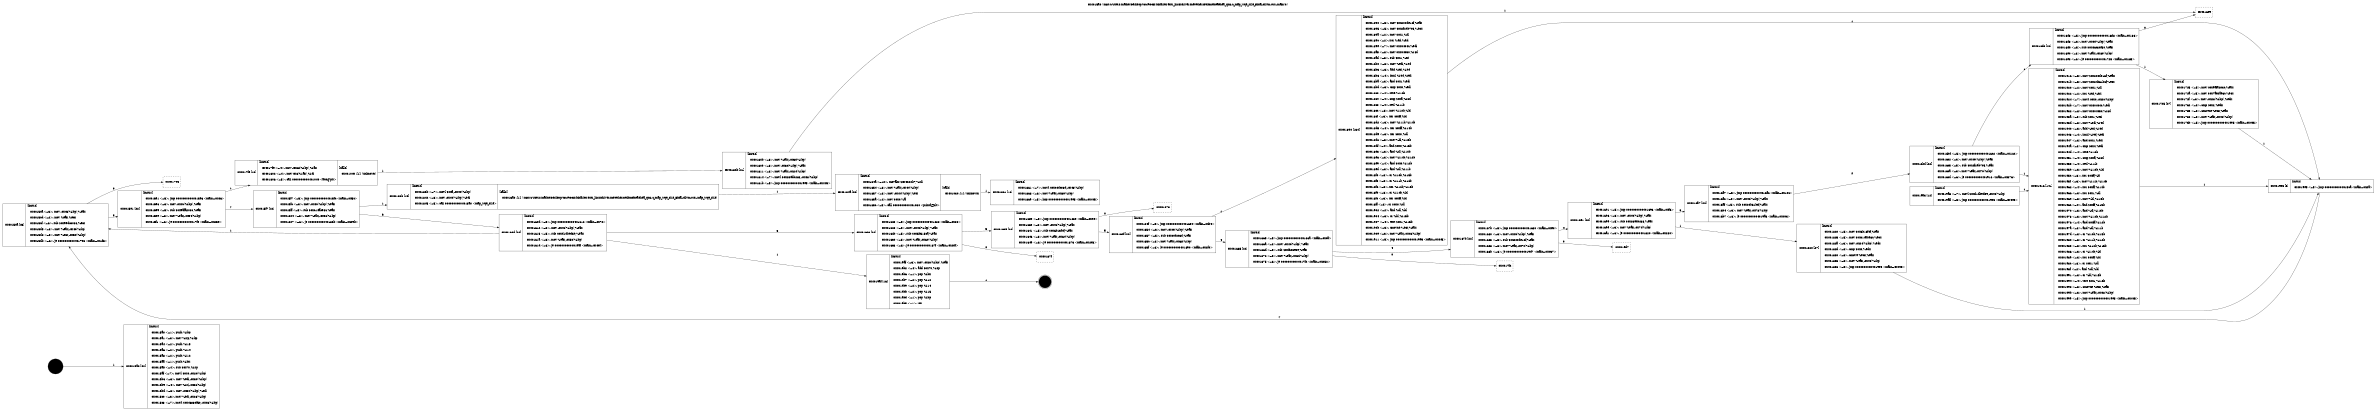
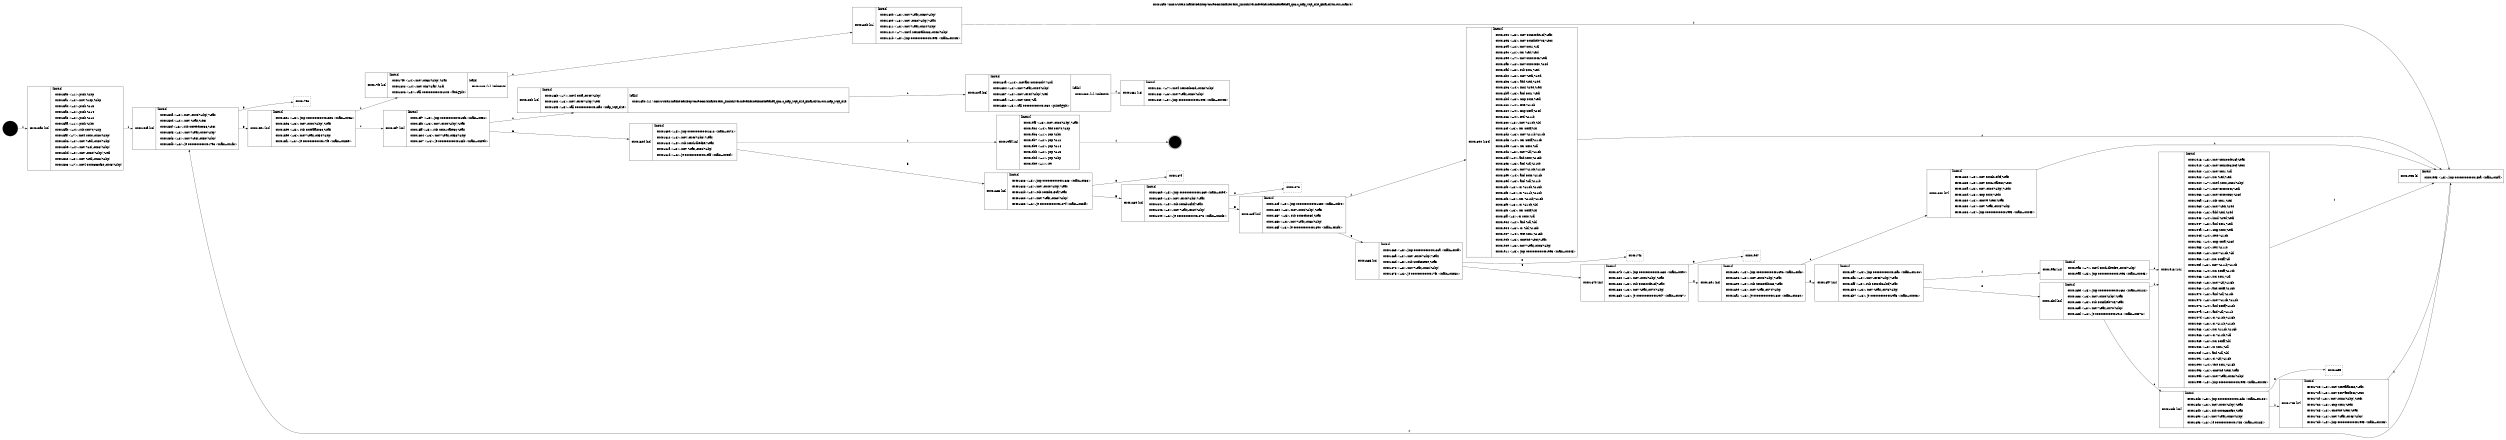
  digraph {
    label="0x4015a0 (/mnt/c/Users/mathe/Desktop/tcc/POCII/binaries/extr_linuxdriversnetethernetibmeheaehea_qmr.c_map_wqe_size_Final-ollvm.out::main(0))"
    labelloc=t
    rankdir=LR
    node [shape=record]
    Entry [fillcolor=black height=0.3 shape=circle style=filled width=0.3]
    n2 [label="{\n     0x4015a0 [42]\l\n     | [instrs]\l\n     &nbsp;&nbsp;0x4015a0 \<+1\>: push %rbp\l\n     &nbsp;&nbsp;0x4015a1 \<+3\>: mov %rsp,%rbp\l\n     &nbsp;&nbsp;0x4015a4 \<+2\>: push %r15\l\n     &nbsp;&nbsp;0x4015a6 \<+2\>: push %r14\l\n     &nbsp;&nbsp;0x4015a8 \<+2\>: push %r12\l\n     &nbsp;&nbsp;0x4015aa \<+1\>: push %rbx\l\n     &nbsp;&nbsp;0x4015ab \<+4\>: sub $0x70,%rsp\l\n     &nbsp;&nbsp;0x4015af \<+7\>: movl $0x0,-0x2c(%rbp)\l\n     &nbsp;&nbsp;0x4015b6 \<+3\>: mov %edi,-0x30(%rbp)\l\n     &nbsp;&nbsp;0x4015b9 \<+4\>: mov %rsi,-0x38(%rbp)\l\n     &nbsp;&nbsp;0x4015bd \<+3\>: mov -0x30(%rbp),%edi\l\n     &nbsp;&nbsp;0x4015c0 \<+3\>: mov %edi,-0x28(%rbp)\l\n     &nbsp;&nbsp;0x4015c3 \<+7\>: movl $0x46c30f50,-0x48(%rbp)\l\n  }"]
    n3 [label="{\n     0x4015ca [23]\l\n     | [instrs]\l\n     &nbsp;&nbsp;0x4015ca \<+3\>: mov -0x48(%rbp),%eax\l\n     &nbsp;&nbsp;0x4015cd \<+2\>: mov %eax,%ecx\l\n     &nbsp;&nbsp;0x4015cf \<+6\>: sub $0x99dcc036,%ecx\l\n     &nbsp;&nbsp;0x4015d5 \<+3\>: mov %eax,-0x4c(%rbp)\l\n     &nbsp;&nbsp;0x4015d8 \<+3\>: mov %ecx,-0x50(%rbp)\l\n     &nbsp;&nbsp;0x4015db \<+6\>: je 0000000000401793 \<main+0x1f3\>\l\n  }"]
    n4 [label="{\n     0x401793\l\n  }" style=dashed]
    n5 [label="{\n     0x4015e1 [22]\l\n     | [instrs]\l\n     &nbsp;&nbsp;0x4015e1 \<+5\>: jmp 00000000004015e6 \<main+0x46\>\l\n     &nbsp;&nbsp;0x4015e6 \<+3\>: mov -0x4c(%rbp),%eax\l\n     &nbsp;&nbsp;0x4015e9 \<+5\>: sub $0x9afa203c,%eax\l\n     &nbsp;&nbsp;0x4015ee \<+3\>: mov %eax,-0x54(%rbp)\l\n     &nbsp;&nbsp;0x4015f1 \<+6\>: je 00000000004017fe \<main+0x25e\>\l\n  }"]
    n6 [label="{\n     0x4017fe [13]\l\n     | [instrs]\l\n     &nbsp;&nbsp;0x4017fe \<+4\>: mov -0x38(%rbp),%rax\l\n     &nbsp;&nbsp;0x401802 \<+4\>: mov 0x8(%rax),%rdi\l\n     &nbsp;&nbsp;0x401806 \<+5\>: call 0000000000401040 \<atoi@plt\>\l\n     | [calls]\l\n     &nbsp;&nbsp;0x401040 \{1\} (unknown)\l\n  }"]
    n7 [label="{\n     0x4015f7 [22]\l\n     | [instrs]\l\n     &nbsp;&nbsp;0x4015f7 \<+5\>: jmp 00000000004015fc \<main+0x5c\>\l\n     &nbsp;&nbsp;0x4015fc \<+3\>: mov -0x4c(%rbp),%eax\l\n     &nbsp;&nbsp;0x4015ff \<+5\>: sub $0xc14abe8c,%eax\l\n     &nbsp;&nbsp;0x401604 \<+3\>: mov %eax,-0x58(%rbp)\l\n     &nbsp;&nbsp;0x401607 \<+6\>: je 000000000040183b \<main+0x29b\>\l\n  }"]
    n8 [label="{\n     0x40180b [21]\l\n     | [instrs]\l\n     &nbsp;&nbsp;0x40180b \<+3\>: mov %eax,-0x3c(%rbp)\l\n     &nbsp;&nbsp;0x40180e \<+3\>: mov -0x3c(%rbp),%eax\l\n     &nbsp;&nbsp;0x401811 \<+3\>: mov %eax,-0x24(%rbp)\l\n     &nbsp;&nbsp;0x401814 \<+7\>: movl $0x23ebb288,-0x48(%rbp)\l\n     &nbsp;&nbsp;0x40181b \<+5\>: jmp 00000000004019e5 \<main+0x445\>\l\n  }"]
    n9 [label="{\n     0x40183b [15]\l\n     | [instrs]\l\n     &nbsp;&nbsp;0x40183b \<+7\>: movl $0xa,-0x40(%rbp)\l\n     &nbsp;&nbsp;0x401842 \<+3\>: mov -0x40(%rbp),%edi\l\n     &nbsp;&nbsp;0x401845 \<+5\>: call 00000000004013a0 \<map_wqe_size\>\l\n     | [calls]\l\n     &nbsp;&nbsp;0x4013a0 \{1\} (/mnt/c/Users/mathe/Desktop/tcc/POCII/binaries/extr_linuxdriversnetethernetibmeheaehea_qmr.c_map_wqe_size_Final-ollvm.out::map_wqe_size)\l\n  }"]
    n10 [label="{\n     0x40160d [22]\l\n     | [instrs]\l\n     &nbsp;&nbsp;0x40160d \<+5\>: jmp 0000000000401612 \<main+0x72\>\l\n     &nbsp;&nbsp;0x401612 \<+3\>: mov -0x4c(%rbp),%eax\l\n     &nbsp;&nbsp;0x401615 \<+5\>: sub $0xd1db9d59,%eax\l\n     &nbsp;&nbsp;0x40161a \<+3\>: mov %eax,-0x5c(%rbp)\l\n     &nbsp;&nbsp;0x40161d \<+6\>: je 00000000004019af \<main+0x40f\>\l\n  }"]
    Exit [fillcolor=black height=0.3 peripheries=2 shape=circle style=filled width=0.3]
    n12 [label="{\n     0x4019e5 [5]\l\n     | [instrs]\l\n     &nbsp;&nbsp;0x4019e5 \<+5\>: jmp 00000000004015ca \<main+0x2a\>\l\n  }"]
    n13 [label="{\n     0x40184a [23]\l\n     | [instrs]\l\n     &nbsp;&nbsp;0x40184a \<+10\>: movabs $0x4020b7,%rdi\l\n     &nbsp;&nbsp;0x401854 \<+3\>: mov %eax,-0x44(%rbp)\l\n     &nbsp;&nbsp;0x401857 \<+3\>: mov -0x44(%rbp),%esi\l\n     &nbsp;&nbsp;0x40185a \<+2\>: mov $0x0,%al\l\n     &nbsp;&nbsp;0x40185c \<+5\>: call 0000000000401030 \<printf@plt\>\l\n     | [calls]\l\n     &nbsp;&nbsp;0x401030 \{1\} (unknown)\l\n  }"]
    n14 [label="{\n     0x4019af [16]\l\n     | [instrs]\l\n     &nbsp;&nbsp;0x4019af \<+3\>: mov -0x2c(%rbp),%eax\l\n     &nbsp;&nbsp;0x4019b2 \<+4\>: add $0x70,%rsp\l\n     &nbsp;&nbsp;0x4019b6 \<+1\>: pop %rbx\l\n     &nbsp;&nbsp;0x4019b7 \<+2\>: pop %r12\l\n     &nbsp;&nbsp;0x4019b9 \<+2\>: pop %r14\l\n     &nbsp;&nbsp;0x4019bb \<+2\>: pop %r15\l\n     &nbsp;&nbsp;0x4019bd \<+1\>: pop %rbp\l\n     &nbsp;&nbsp;0x4019be \<+1\>: ret\l\n  }"]
    n15 [label="{\n     0x401623 [22]\l\n     | [instrs]\l\n     &nbsp;&nbsp;0x401623 \<+5\>: jmp 0000000000401628 \<main+0x88\>\l\n     &nbsp;&nbsp;0x401628 \<+3\>: mov -0x4c(%rbp),%eax\l\n     &nbsp;&nbsp;0x40162b \<+5\>: sub $0x5b515ca,%eax\l\n     &nbsp;&nbsp;0x401630 \<+3\>: mov %eax,-0x60(%rbp)\l\n     &nbsp;&nbsp;0x401633 \<+6\>: je 000000000040187f \<main+0x2df\>\l\n  }"]
    n16 [label="{\n     0x401861 [18]\l\n     | [instrs]\l\n     &nbsp;&nbsp;0x401861 \<+7\>: movl $0xc4dc08d,-0x48(%rbp)\l\n     &nbsp;&nbsp;0x401868 \<+6\>: mov %eax,-0x8c(%rbp)\l\n     &nbsp;&nbsp;0x40186e \<+5\>: jmp 00000000004019e5 \<main+0x445\>\l\n  }"]
    n17 [label="{\n     0x40187f\l\n  }" style=dashed]
    n18 [label="{\n     0x401639 [22]\l\n     | [instrs]\l\n     &nbsp;&nbsp;0x401639 \<+5\>: jmp 000000000040163e \<main+0x9e\>\l\n     &nbsp;&nbsp;0x40163e \<+3\>: mov -0x4c(%rbp),%eax\l\n     &nbsp;&nbsp;0x401641 \<+5\>: sub $0x6b13f4f,%eax\l\n     &nbsp;&nbsp;0x401646 \<+3\>: mov %eax,-0x64(%rbp)\l\n     &nbsp;&nbsp;0x401649 \<+6\>: je 0000000000401873 \<main+0x2d3\>\l\n  }"]
    n19 [label="{\n     0x401873\l\n  }" style=dashed]
    n20 [label="{\n     0x40164f [22]\l\n     | [instrs]\l\n     &nbsp;&nbsp;0x40164f \<+5\>: jmp 0000000000401654 \<main+0xb4\>\l\n     &nbsp;&nbsp;0x401654 \<+3\>: mov -0x4c(%rbp),%eax\l\n     &nbsp;&nbsp;0x401657 \<+5\>: sub $0xc4dc08d,%eax\l\n     &nbsp;&nbsp;0x40165c \<+3\>: mov %eax,-0x68(%rbp)\l\n     &nbsp;&nbsp;0x40165f \<+6\>: je 0000000000401890 \<main+0x2f0\>\l\n  }"]
    n21 [label="{\n     0x401890 [134]\l\n     | [instrs]\l\n     &nbsp;&nbsp;0x401890 \<+5\>: mov $0x200de16f,%eax\l\n     &nbsp;&nbsp;0x401895 \<+5\>: mov $0x2f29b705,%ecx\l\n     &nbsp;&nbsp;0x40189a \<+2\>: mov $0x1,%dl\l\n     &nbsp;&nbsp;0x40189c \<+2\>: xor %esi,%esi\l\n     &nbsp;&nbsp;0x40189e \<+7\>: mov 0x40404c,%edi\l\n     &nbsp;&nbsp;0x4018a5 \<+8\>: mov 0x404050,%r8d\l\n     &nbsp;&nbsp;0x4018ad \<+3\>: sub $0x1,%esi\l\n     &nbsp;&nbsp;0x4018b0 \<+3\>: mov %edi,%r9d\l\n     &nbsp;&nbsp;0x4018b3 \<+3\>: add %esi,%r9d\l\n     &nbsp;&nbsp;0x4018b6 \<+4\>: imul %r9d,%edi\l\n     &nbsp;&nbsp;0x4018ba \<+3\>: and $0x1,%edi\l\n     &nbsp;&nbsp;0x4018bd \<+3\>: cmp $0x0,%edi\l\n     &nbsp;&nbsp;0x4018c0 \<+4\>: sete %r10b\l\n     &nbsp;&nbsp;0x4018c4 \<+4\>: cmp $0xa,%r8d\l\n     &nbsp;&nbsp;0x4018c8 \<+4\>: setl %r11b\l\n     &nbsp;&nbsp;0x4018cc \<+3\>: mov %r10b,%bl\l\n     &nbsp;&nbsp;0x4018cf \<+3\>: xor $0xff,%bl\l\n     &nbsp;&nbsp;0x4018d2 \<+3\>: mov %r11b,%r14b\l\n     &nbsp;&nbsp;0x4018d5 \<+4\>: xor $0xff,%r14b\l\n     &nbsp;&nbsp;0x4018d9 \<+3\>: xor $0x0,%dl\l\n     &nbsp;&nbsp;0x4018dc \<+3\>: mov %bl,%r15b\l\n     &nbsp;&nbsp;0x4018df \<+4\>: and $0x0,%r15b\l\n     &nbsp;&nbsp;0x4018e3 \<+3\>: and %dl,%r10b\l\n     &nbsp;&nbsp;0x4018e6 \<+3\>: mov %r14b,%r12b\l\n     &nbsp;&nbsp;0x4018e9 \<+4\>: and $0x0,%r12b\l\n     &nbsp;&nbsp;0x4018ed \<+3\>: and %dl,%r11b\l\n     &nbsp;&nbsp;0x4018f0 \<+3\>: or %r10b,%r15b\l\n     &nbsp;&nbsp;0x4018f3 \<+3\>: or %r11b,%r12b\l\n     &nbsp;&nbsp;0x4018f6 \<+3\>: xor %r12b,%r15b\l\n     &nbsp;&nbsp;0x4018f9 \<+3\>: or %r14b,%bl\l\n     &nbsp;&nbsp;0x4018fc \<+3\>: xor $0xff,%bl\l\n     &nbsp;&nbsp;0x4018ff \<+3\>: or $0x0,%dl\l\n     &nbsp;&nbsp;0x401902 \<+2\>: and %dl,%bl\l\n     &nbsp;&nbsp;0x401904 \<+3\>: or %bl,%r15b\l\n     &nbsp;&nbsp;0x401907 \<+4\>: test $0x1,%r15b\l\n     &nbsp;&nbsp;0x40190b \<+3\>: cmovne %ecx,%eax\l\n     &nbsp;&nbsp;0x40190e \<+3\>: mov %eax,-0x48(%rbp)\l\n     &nbsp;&nbsp;0x401911 \<+5\>: jmp 00000000004019e5 \<main+0x445\>\l\n  }"]
    n22 [label="{\n     0x401665 [22]\l\n     | [instrs]\l\n     &nbsp;&nbsp;0x401665 \<+5\>: jmp 000000000040166a \<main+0xca\>\l\n     &nbsp;&nbsp;0x40166a \<+3\>: mov -0x4c(%rbp),%eax\l\n     &nbsp;&nbsp;0x40166d \<+5\>: sub $0xfc03e3e,%eax\l\n     &nbsp;&nbsp;0x401672 \<+3\>: mov %eax,-0x6c(%rbp)\l\n     &nbsp;&nbsp;0x401675 \<+6\>: je 00000000004017f2 \<main+0x252\>\l\n  }"]
    n23 [label="{\n     0x4017f2\l\n  }" style=dashed]
    n24 [label="{\n     0x40167b [22]\l\n     | [instrs]\l\n     &nbsp;&nbsp;0x40167b \<+5\>: jmp 0000000000401680 \<main+0xe0\>\l\n     &nbsp;&nbsp;0x401680 \<+3\>: mov -0x4c(%rbp),%eax\l\n     &nbsp;&nbsp;0x401683 \<+5\>: sub $0x200de16f,%eax\l\n     &nbsp;&nbsp;0x401688 \<+3\>: mov %eax,-0x70(%rbp)\l\n     &nbsp;&nbsp;0x40168b \<+6\>: je 00000000004019d7 \<main+0x437\>\l\n  }"]
    n25 [label="{\n     0x4019d7\l\n  }" style=dashed]
    n26 [label="{\n     0x401691 [22]\l\n     | [instrs]\l\n     &nbsp;&nbsp;0x401691 \<+5\>: jmp 0000000000401696 \<main+0xf6\>\l\n     &nbsp;&nbsp;0x401696 \<+3\>: mov -0x4c(%rbp),%eax\l\n     &nbsp;&nbsp;0x401699 \<+5\>: sub $0x23ebb288,%eax\l\n     &nbsp;&nbsp;0x40169e \<+3\>: mov %eax,-0x74(%rbp)\l\n     &nbsp;&nbsp;0x4016a1 \<+6\>: je 0000000000401820 \<main+0x280\>\l\n  }"]
    n27 [label="{\n     0x4016e9\l\n  }" style=dashed]
    n28 [label="{\n     0x401820 [27]\l\n     | [instrs]\l\n     &nbsp;&nbsp;0x401820 \<+5\>: mov $0x6b13f4f,%eax\l\n     &nbsp;&nbsp;0x401825 \<+5\>: mov $0xc14abe8c,%ecx\l\n     &nbsp;&nbsp;0x40182a \<+3\>: mov -0x24(%rbp),%edx\l\n     &nbsp;&nbsp;0x40182d \<+3\>: cmp $0x0,%edx\l\n     &nbsp;&nbsp;0x401830 \<+3\>: cmove %ecx,%eax\l\n     &nbsp;&nbsp;0x401833 \<+3\>: mov %eax,-0x48(%rbp)\l\n     &nbsp;&nbsp;0x401836 \<+5\>: jmp 00000000004019e5 \<main+0x445\>\l\n  }"]
    n29 [label="{\n     0x4016a7 [22]\l\n     | [instrs]\l\n     &nbsp;&nbsp;0x4016a7 \<+5\>: jmp 00000000004016ac \<main+0x10c\>\l\n     &nbsp;&nbsp;0x4016ac \<+3\>: mov -0x4c(%rbp),%eax\l\n     &nbsp;&nbsp;0x4016af \<+5\>: sub $0x24b61bcf,%eax\l\n     &nbsp;&nbsp;0x4016b4 \<+3\>: mov %eax,-0x78(%rbp)\l\n     &nbsp;&nbsp;0x4016b7 \<+6\>: je 00000000004019a3 \<main+0x403\>\l\n  }"]
    n30 [label="{\n     0x401725 [27]\l\n     | [instrs]\l\n     &nbsp;&nbsp;0x401725 \<+5\>: mov $0x9afa203c,%eax\l\n     &nbsp;&nbsp;0x40172a \<+5\>: mov $0x7ae2ae6c,%ecx\l\n     &nbsp;&nbsp;0x40172f \<+3\>: mov -0x28(%rbp),%edx\l\n     &nbsp;&nbsp;0x401732 \<+3\>: cmp $0x2,%edx\l\n     &nbsp;&nbsp;0x401735 \<+3\>: cmovne %ecx,%eax\l\n     &nbsp;&nbsp;0x401738 \<+3\>: mov %eax,-0x48(%rbp)\l\n     &nbsp;&nbsp;0x40173b \<+5\>: jmp 00000000004019e5 \<main+0x445\>\l\n  }"]
    n31 [label="{\n     0x4019a3 [12]\l\n     | [instrs]\l\n     &nbsp;&nbsp;0x4019a3 \<+7\>: movl $0xd1db9d59,-0x48(%rbp)\l\n     &nbsp;&nbsp;0x4019aa \<+5\>: jmp 00000000004019e5 \<main+0x445\>\l\n  }"]
    n32 [label="{\n     0x4016bd [22]\l\n     | [instrs]\l\n     &nbsp;&nbsp;0x4016bd \<+5\>: jmp 00000000004016c2 \<main+0x122\>\l\n     &nbsp;&nbsp;0x4016c2 \<+3\>: mov -0x4c(%rbp),%eax\l\n     &nbsp;&nbsp;0x4016c5 \<+5\>: sub $0x2f29b705,%eax\l\n     &nbsp;&nbsp;0x4016ca \<+3\>: mov %eax,-0x7c(%rbp)\l\n     &nbsp;&nbsp;0x4016cd \<+6\>: je 0000000000401916 \<main+0x376\>\l\n  }"]
    n33 [label="{\n     0x4016d3 [22]\l\n     | [instrs]\l\n     &nbsp;&nbsp;0x4016d3 \<+5\>: jmp 00000000004016d8 \<main+0x138\>\l\n     &nbsp;&nbsp;0x4016d8 \<+3\>: mov -0x4c(%rbp),%eax\l\n     &nbsp;&nbsp;0x4016db \<+5\>: sub $0x46c30f50,%eax\l\n     &nbsp;&nbsp;0x4016e0 \<+3\>: mov %eax,-0x80(%rbp)\l\n     &nbsp;&nbsp;0x4016e3 \<+6\>: je 0000000000401725 \<main+0x185\>\l\n  }"]
    n34 [label="{\n     0x401916 [141]\l\n     | [instrs]\l\n     &nbsp;&nbsp;0x401916 \<+5\>: mov $0x200de16f,%eax\l\n     &nbsp;&nbsp;0x40191b \<+5\>: mov $0x24b61bcf,%ecx\l\n     &nbsp;&nbsp;0x401920 \<+2\>: mov $0x1,%dl\l\n     &nbsp;&nbsp;0x401922 \<+2\>: xor %esi,%esi\l\n     &nbsp;&nbsp;0x401924 \<+7\>: movl $0x0,-0x2c(%rbp)\l\n     &nbsp;&nbsp;0x40192b \<+7\>: mov 0x40404c,%edi\l\n     &nbsp;&nbsp;0x401932 \<+8\>: mov 0x404050,%r8d\l\n     &nbsp;&nbsp;0x40193a \<+3\>: sub $0x1,%esi\l\n     &nbsp;&nbsp;0x40193d \<+3\>: mov %edi,%r9d\l\n     &nbsp;&nbsp;0x401940 \<+3\>: add %esi,%r9d\l\n     &nbsp;&nbsp;0x401943 \<+4\>: imul %r9d,%edi\l\n     &nbsp;&nbsp;0x401947 \<+3\>: and $0x1,%edi\l\n     &nbsp;&nbsp;0x40194a \<+3\>: cmp $0x0,%edi\l\n     &nbsp;&nbsp;0x40194d \<+4\>: sete %r10b\l\n     &nbsp;&nbsp;0x401951 \<+4\>: cmp $0xa,%r8d\l\n     &nbsp;&nbsp;0x401955 \<+4\>: setl %r11b\l\n     &nbsp;&nbsp;0x401959 \<+3\>: mov %r10b,%bl\l\n     &nbsp;&nbsp;0x40195c \<+3\>: xor $0xff,%bl\l\n     &nbsp;&nbsp;0x40195f \<+3\>: mov %r11b,%r14b\l\n     &nbsp;&nbsp;0x401962 \<+4\>: xor $0xff,%r14b\l\n     &nbsp;&nbsp;0x401966 \<+3\>: xor $0x1,%dl\l\n     &nbsp;&nbsp;0x401969 \<+3\>: mov %bl,%r15b\l\n     &nbsp;&nbsp;0x40196c \<+4\>: and $0xff,%r15b\l\n     &nbsp;&nbsp;0x401970 \<+3\>: and %dl,%r10b\l\n     &nbsp;&nbsp;0x401973 \<+3\>: mov %r14b,%r12b\l\n     &nbsp;&nbsp;0x401976 \<+4\>: and $0xff,%r12b\l\n     &nbsp;&nbsp;0x40197a \<+3\>: and %dl,%r11b\l\n     &nbsp;&nbsp;0x40197d \<+3\>: or %r10b,%r15b\l\n     &nbsp;&nbsp;0x401980 \<+3\>: or %r11b,%r12b\l\n     &nbsp;&nbsp;0x401983 \<+3\>: xor %r12b,%r15b\l\n     &nbsp;&nbsp;0x401986 \<+3\>: or %r14b,%bl\l\n     &nbsp;&nbsp;0x401989 \<+3\>: xor $0xff,%bl\l\n     &nbsp;&nbsp;0x40198c \<+3\>: or $0x1,%dl\l\n     &nbsp;&nbsp;0x40198f \<+2\>: and %dl,%bl\l\n     &nbsp;&nbsp;0x401991 \<+3\>: or %bl,%r15b\l\n     &nbsp;&nbsp;0x401994 \<+4\>: test $0x1,%r15b\l\n     &nbsp;&nbsp;0x401998 \<+3\>: cmovne %ecx,%eax\l\n     &nbsp;&nbsp;0x40199b \<+3\>: mov %eax,-0x48(%rbp)\l\n     &nbsp;&nbsp;0x40199e \<+5\>: jmp 00000000004019e5 \<main+0x445\>\l\n  }"]
    Entry -> n2 [label=" 1"]
-   n10 -> n3 [label=" 1"]
+   n2 -> n3 [label=" 1"]
    n3 -> n4 [label=" 0"]
    n3 -> n5 [label=" 8"]
    n5 -> n6 [label=" 1"]
    n5 -> n7 [label=" 7"]
    n6 -> n8 [label=" 1"]
    n7 -> n9 [label=" 1"]
    n7 -> n10 [label=" 6"]
-   n8 -> n27 [label=" 1"]
+   n8 -> n12 [label=" 1"]
    n9 -> n13 [label=" 1"]
    n10 -> n14 [label=" 1"]
    n10 -> n15 [label=" 5"]
    n12 -> n3 [label=" 7"]
    n13 -> n16 [label=" 1"]
    n14 -> Exit [label=" 1"]
    n15 -> n17 [label=" 0"]
    n15 -> n18 [label=" 5"]
    n18 -> n19 [label=" 0"]
    n18 -> n20 [label=" 5"]
    n20 -> n21 [label=" 1"]
    n20 -> n22 [label=" 4"]
    n21 -> n12 [label=" 1"]
    n22 -> n23 [label=" 0"]
    n22 -> n24 [label=" 4"]
    n24 -> n25 [label=" 0"]
    n24 -> n26 [label=" 4"]
    n26 -> n28 [label=" 1"]
    n26 -> n29 [label=" 3"]
    n28 -> n12 [label=" 1"]
+   n29 -> n31 [label=" 1"]
    n29 -> n32 [label=" 2"]
    n30 -> n12 [label=" 1"]
    n31 -> n34 [label=" 1"]
    n32 -> n33 [label=" 1"]
    n32 -> n34 [label=" 1"]
    n33 -> n27 [label=" 0"]
    n33 -> n30 [label=" 1"]
    n34 -> n12 [label=" 1"]
  }
